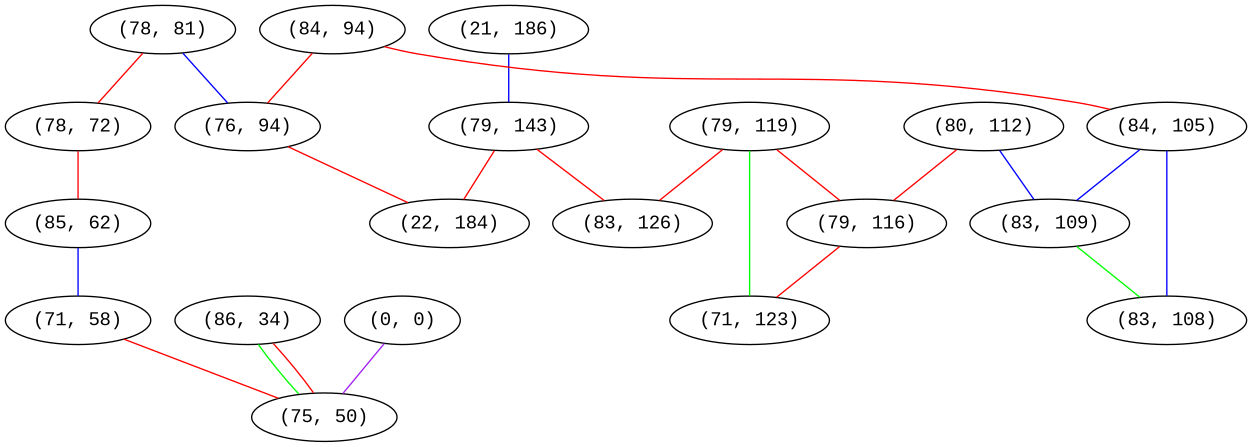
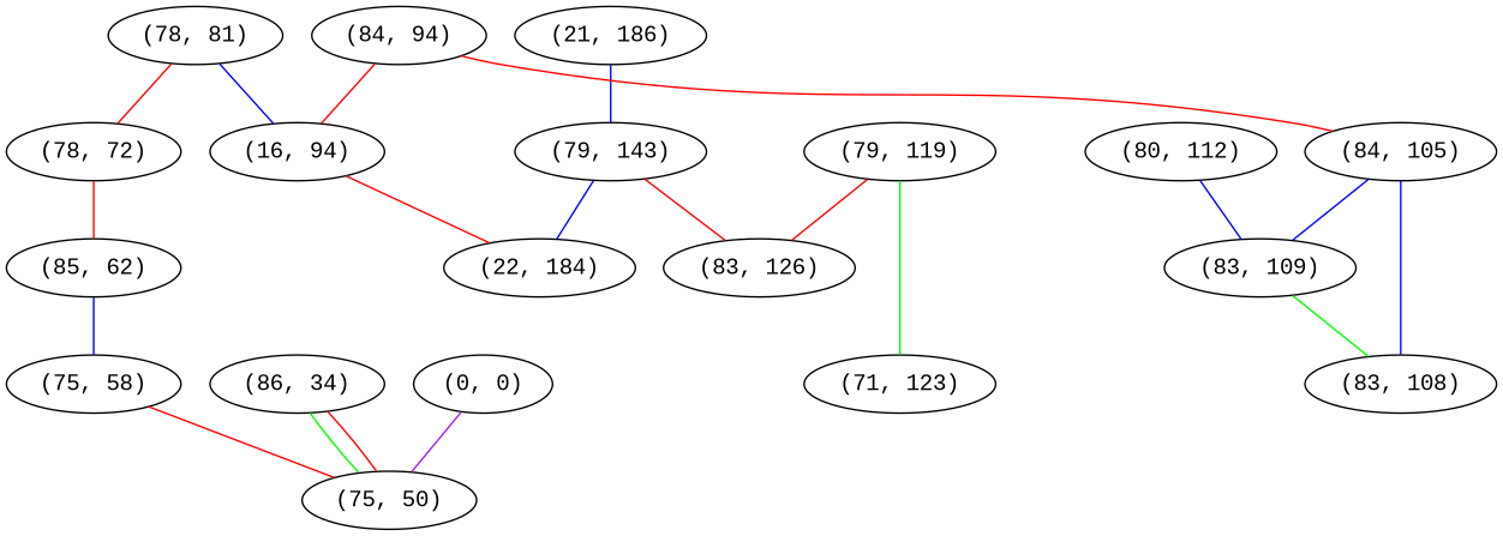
  graph {
    fontname="Liberation Mono"
    node [fontname="Liberation Mono"]
    edge [color=red fontname="Liberation Mono" weight=1]
    "(78, 81)"
    "(78, 72)"
-   "(76, 94)"
+   "(76, 94)" [label="(16, 94)"]
    "(85, 62)"
    "(22, 184)"
    "(80, 112)"
-   "(79, 116)"
    "(83, 109)"
    "(71, 123)"
    "(83, 108)"
    "(21, 186)"
    "(79, 143)"
    "(83, 126)"
    "(79, 119)"
    "(84, 94)"
    "(84, 105)"
    "(0, 0)"
    "(75, 50)"
-   "(75, 58)" [label="(71, 58)"]
+   "(75, 58)"
    "(86, 34)"
    "(78, 81)" -- "(78, 72)"
    "(78, 81)" -- "(76, 94)" [color=blue weight=3]
    "(78, 72)" -- "(85, 62)"
    "(76, 94)" -- "(22, 184)"
    "(85, 62)" -- "(75, 58)" [color=blue weight=3]
-   "(80, 112)" -- "(79, 116)"
    "(80, 112)" -- "(83, 109)" [color=blue weight=3]
-   "(79, 116)" -- "(71, 123)"
    "(83, 109)" -- "(83, 108)" [color=green]
    "(21, 186)" -- "(79, 143)" [color=blue weight=3]
-   "(79, 143)" -- "(22, 184)" [weight=3]
+   "(79, 143)" -- "(22, 184)" [color=blue weight=3]
    "(79, 143)" -- "(83, 126)"
-   "(79, 119)" -- "(79, 116)"
    "(79, 119)" -- "(71, 123)" [color=green weight=2]
    "(79, 119)" -- "(83, 126)"
    "(84, 94)" -- "(76, 94)"
    "(84, 94)" -- "(84, 105)"
    "(84, 105)" -- "(83, 109)" [color=blue weight=3]
    "(84, 105)" -- "(83, 108)" [color=blue weight=3]
    "(0, 0)" -- "(75, 50)" [color=purple weight=4]
    "(75, 58)" -- "(75, 50)"
    "(86, 34)" -- "(75, 50)" [color=green weight=2]
    "(86, 34)" -- "(75, 50)"
  }
